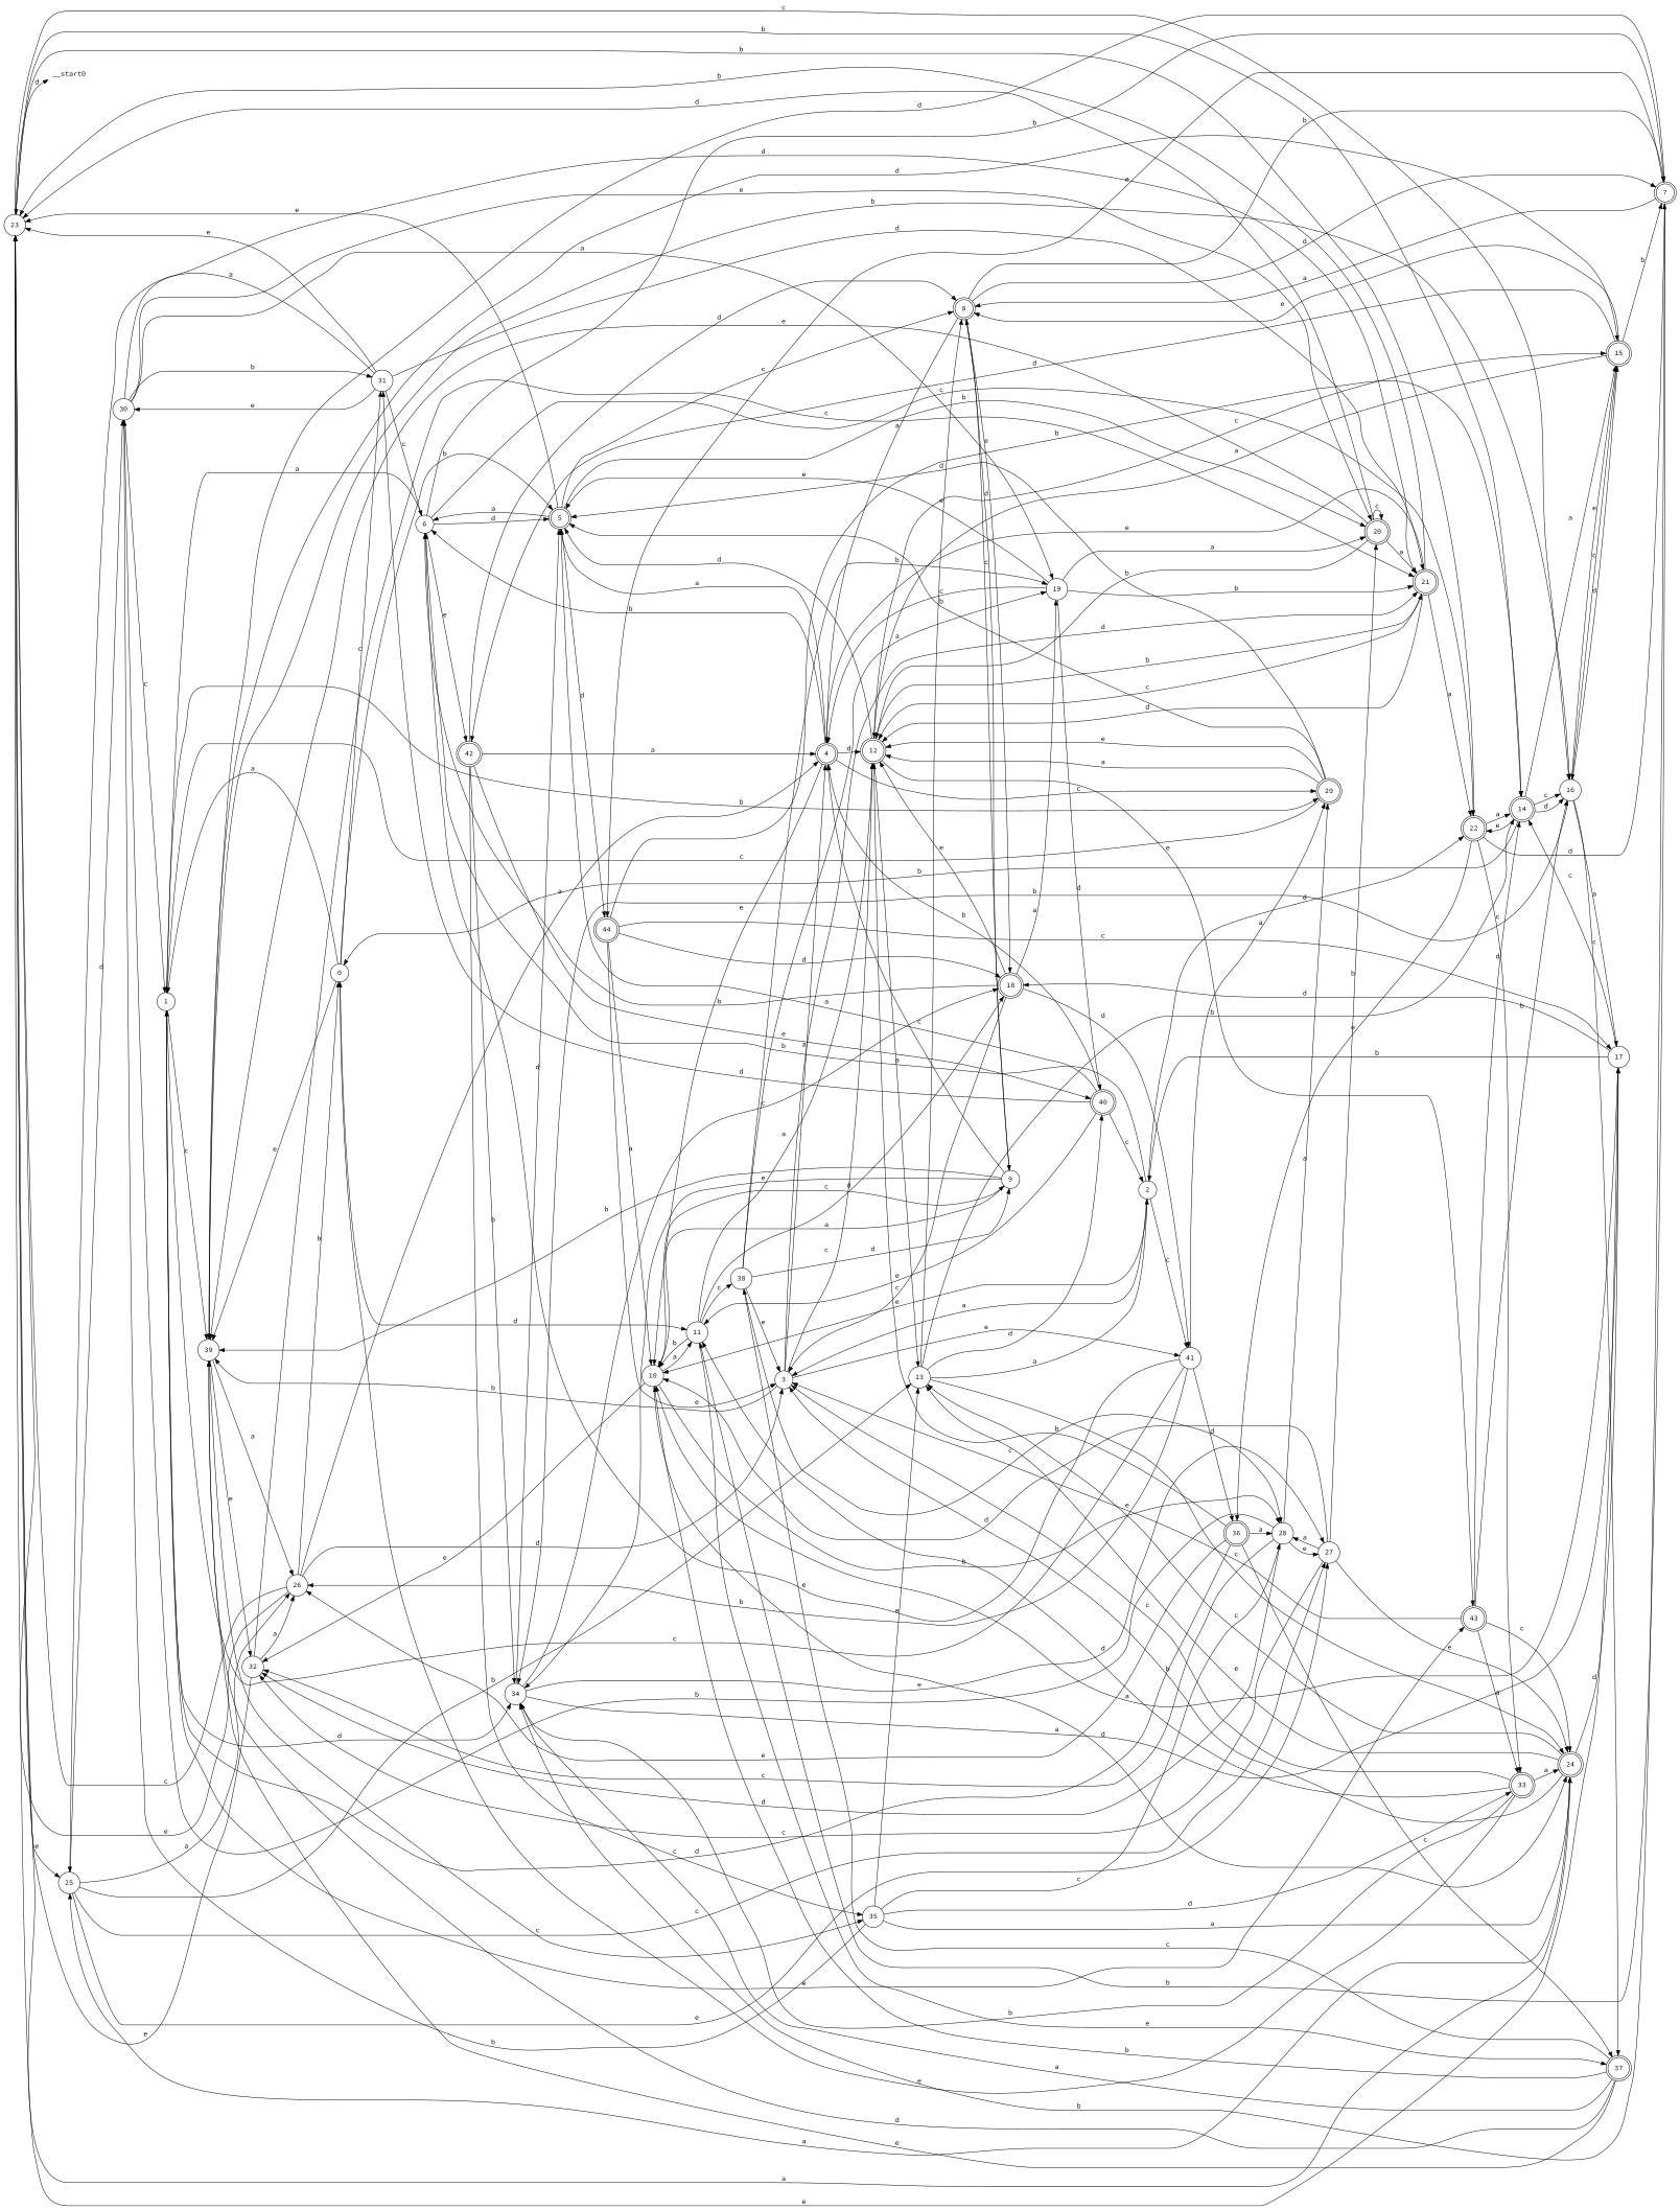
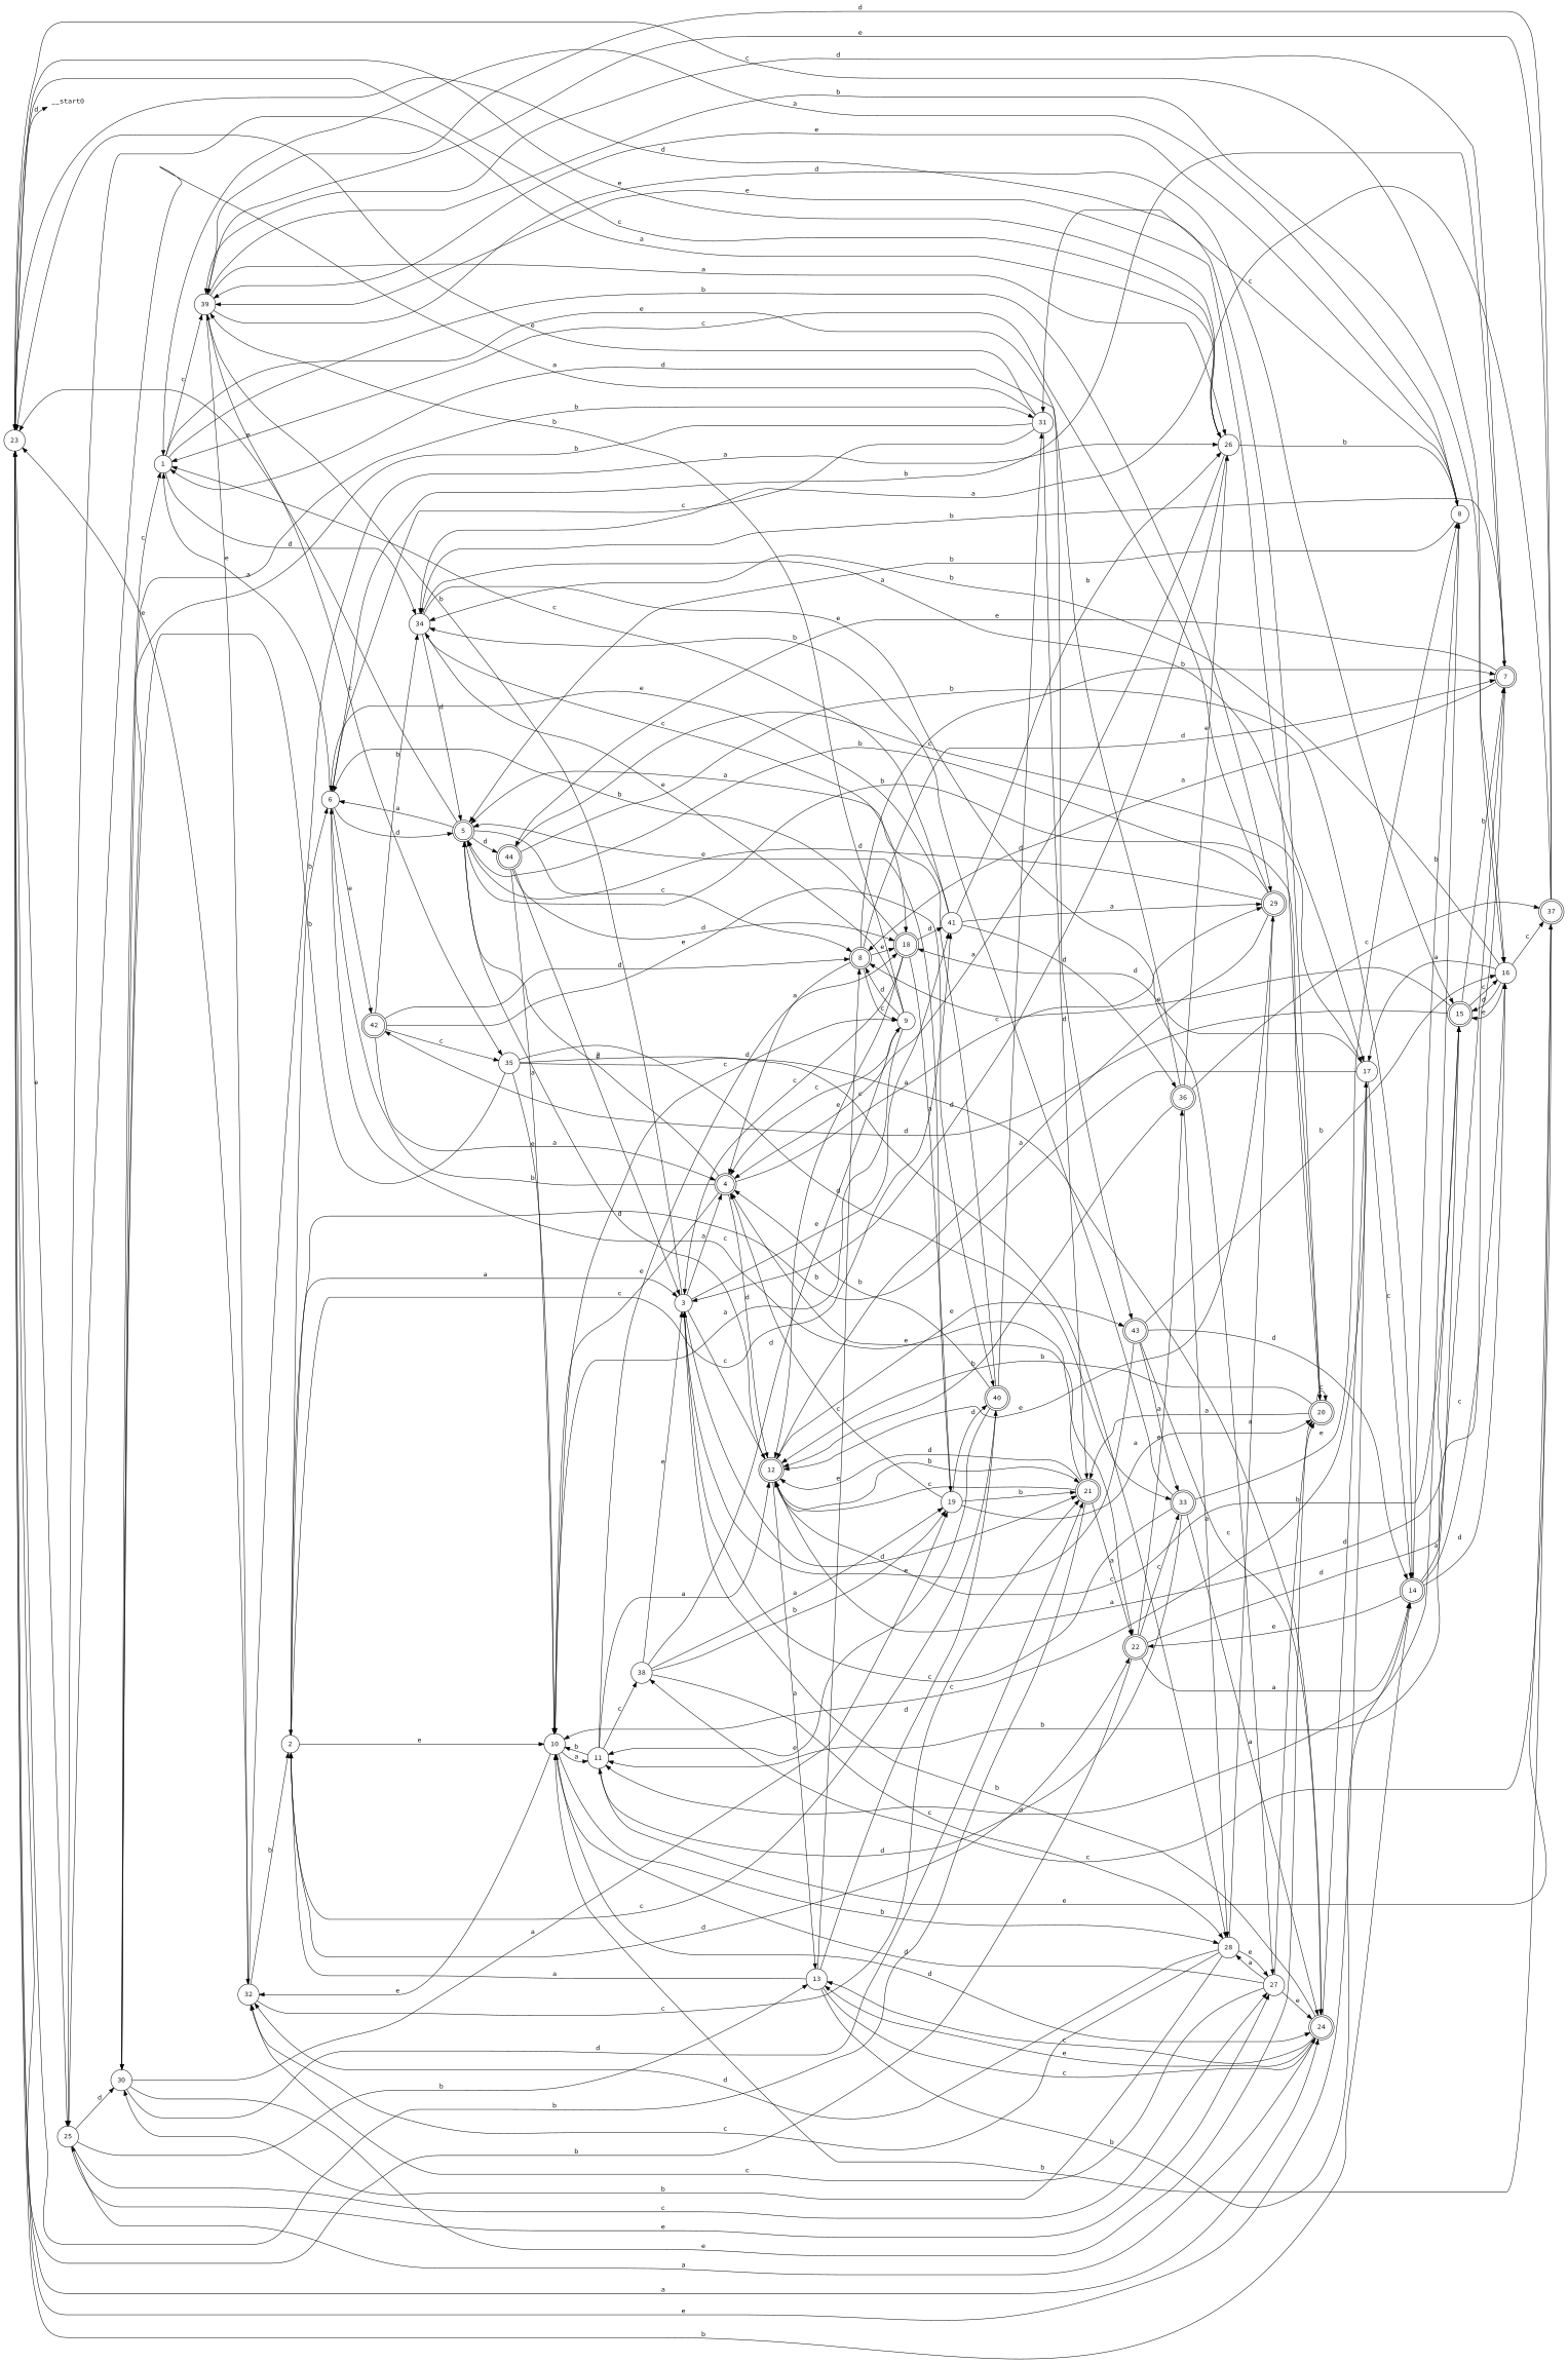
  digraph {
    fontname="Source Code Pro"
    rankdir=LR
    node [fontname="Source Code Pro" shape=circle color=black fillcolor=white style=filled]
    edge [fontname="Source Code Pro"]
    __start0 [shape=none color="" fillcolor="" style=""]
    n2 [label=0]
    n3 [label=1]
    n4 [label=5 shape=doublecircle style="rounded,filled"]
    n5 [label=11]
    n6 [label=31]
    n7 [label=39]
    n8 [label=29 shape=doublecircle style="rounded,filled"]
    n9 [label=34]
    n10 [label=43 shape=doublecircle style="rounded,filled"]
    n11 [label=6]
    n12 [label=8 shape=doublecircle style="rounded,filled"]
    n13 [label=20 shape=doublecircle style="rounded,filled"]
    n14 [label=23]
    n15 [label=44 shape=doublecircle style="rounded,filled"]
    n16 [label=10]
    n17 [label=12 shape=doublecircle style="rounded,filled"]
    n18 [label=18 shape=doublecircle style="rounded,filled"]
    n19 [label=37 shape=doublecircle style="rounded,filled"]
    n20 [label=38]
    n21 [label=21 shape=doublecircle style="rounded,filled"]
    n22 [label=25]
    n23 [label=30]
    n24 [label=32]
    n25 [label=15 shape=doublecircle style="rounded,filled"]
    n26 [label=16]
    n27 [label=26]
    n28 [label=35]
    n29 [label=2]
    n30 [label=3]
    n31 [label=22 shape=doublecircle style="rounded,filled"]
    n32 [label=41]
    n33 [label=17 style="rounded,filled"]
    n34 [label=27]
    n35 [label=24 shape=doublecircle style="rounded,filled"]
    n36 [label=14 shape=doublecircle style="rounded,filled"]
    n37 [label=33 shape=doublecircle style="rounded,filled"]
    n38 [label=4 shape=doublecircle style="rounded,filled"]
    n39 [label=7 shape=doublecircle style="rounded,filled"]
    n40 [label=42 shape=doublecircle style="rounded,filled"]
    n41 [label=9 style="rounded,filled"]
    n42 [label=28]
    n43 [label=36 shape=doublecircle style="rounded,filled"]
    n44 [label=13]
    n45 [label=40 shape=doublecircle style="rounded,filled"]
    n46 [label=19]
    n2 -> n3 [label=a]
    n2 -> n4 [label=b]
    n2 -> n5 [label=d]
    n2 -> n6 [label=c]
    n2 -> n7 [label=e]
    n3 -> n7 [label=c]
    n3 -> n8 [label=b]
    n3 -> n9 [label=d]
    n3 -> n10 [label=e]
    n4 -> n11 [label=a]
    n4 -> n12 [label=c]
    n4 -> n13 [label=b]
    n4 -> n14 [label=e]
    n4 -> n15 [label=d]
    n5 -> n16 [label=b]
    n5 -> n17 [label=a]
    n5 -> n18 [label=d]
    n5 -> n19 [label=e]
    n5 -> n20 [label=c]
    n6 -> n11 [label=c]
    n6 -> n14 [label=e]
    n6 -> n21 [label=d]
    n6 -> n22 [label=a]
-   n6 -> n23 [label=e]
+   n6 -> n23 [label=b]
    n7 -> n24 [label=e]
    n7 -> n25 [label=d]
    n7 -> n26 [label=b]
    n7 -> n27 [label=a]
    n7 -> n28 [label=c]
    n8 -> n3 [label=c]
    n8 -> n4 [label=b]
    n8 -> n4 [label=d]
    n8 -> n17 [label=a]
    n8 -> n17 [label=e]
    n9 -> n4 [label=d]
    n9 -> n18 [label=c]
    n9 -> n33 [label=a]
    n9 -> n34 [label=e]
    n10 -> n26 [label=b]
    n10 -> n30 [label=e]
    n10 -> n35 [label=c]
    n10 -> n36 [label=d]
    n10 -> n37 [label=a]
    n11 -> n3 [label=a]
    n11 -> n4 [label=d]
    n11 -> n31 [label=c]
    n11 -> n39 [label=b]
    n11 -> n40 [label=e]
    n12 -> n18 [label=e]
    n12 -> n38 [label=a]
    n12 -> n39 [label=b]
    n12 -> n39 [label=d]
    n12 -> n41 [label=c]
    n13 -> n7 [label=e]
    n13 -> n13 [label=c]
    n13 -> n14 [label=d]
    n13 -> n17 [label=b]
    n13 -> n21 [label=a]
    n14 -> __start0 [label=d]
    n14 -> n22 [label=e]
    n14 -> n26 [label=c]
    n14 -> n35 [label=a]
    n14 -> n36 [label=b]
    n15 -> n16 [label=a]
    n15 -> n18 [label=d]
    n15 -> n30 [label=e]
    n15 -> n33 [label=c]
    n15 -> n36 [label=b]
    n16 -> n5 [label=a]
    n16 -> n24 [label=e]
    n16 -> n35 [label=d]
    n16 -> n41 [label=c]
    n16 -> n42 [label=b]
    n17 -> n4 [label=d]
    n17 -> n10 [label=e]
    n17 -> n21 [label=b]
    n17 -> n25 [label=c]
    n17 -> n44 [label=a]
    n18 -> n11 [label=b]
    n18 -> n17 [label=e]
    n18 -> n30 [label=c]
    n18 -> n32 [label=d]
    n18 -> n46 [label=a]
    n19 -> n7 [label=d]
    n19 -> n7 [label=e]
    n19 -> n9 [label=a]
    n19 -> n16 [label=b]
    n19 -> n20 [label=c]
    n20 -> n30 [label=e]
    n20 -> n41 [label=d]
    n20 -> n42 [label=c]
    n20 -> n46 [label=a]
    n20 -> n46 [label=b]
    n21 -> n14 [label=b]
    n21 -> n17 [label=c]
    n21 -> n17 [label=d]
    n21 -> n31 [label=a]
    n21 -> n38 [label=e]
    n22 -> n23 [label=d]
    n22 -> n27 [label=a]
    n22 -> n34 [label=c]
    n22 -> n34 [label=e]
    n22 -> n44 [label=b]
    n23 -> n3 [label=c]
    n23 -> n6 [label=b]
    n23 -> n13 [label=e]
    n23 -> n21 [label=d]
    n23 -> n46 [label=a]
    n24 -> n14 [label=e]
    n24 -> n21 [label=c]
    n24 -> n27 [label=a]
+   n24 -> n29 [label=b]
    n25 -> n12 [label=e]
    n25 -> n17 [label=a]
    n25 -> n26 [label=c]
    n25 -> n39 [label=b]
    n25 -> n40 [label=d]
    n26 -> n9 [label=b]
    n26 -> n19 [label=c]
    n26 -> n25 [label=d]
    n26 -> n25 [label=e]
    n26 -> n33 [label=a]
    n27 -> n2 [label=b]
    n27 -> n14 [label=c]
    n27 -> n14 [label=e]
    n27 -> n30 [label=d]
    n27 -> n38 [label=a]
    n28 -> n23 [label=b]
    n28 -> n35 [label=a]
    n28 -> n37 [label=d]
    n28 -> n42 [label=c]
-   n28 -> n44 [label=e]
+   n28 -> n16 [label=e]
    n29 -> n11 [label=b]
    n29 -> n16 [label=e]
    n29 -> n30 [label=a]
    n29 -> n31 [label=d]
    n29 -> n32 [label=c]
    n30 -> n7 [label=b]
    n30 -> n17 [label=c]
    n30 -> n21 [label=d]
    n30 -> n32 [label=e]
    n30 -> n38 [label=a]
    n31 -> n14 [label=b]
    n31 -> n36 [label=a]
    n31 -> n37 [label=c]
    n31 -> n39 [label=d]
    n31 -> n43 [label=e]
    n32 -> n3 [label=c]
    n32 -> n8 [label=a]
    n32 -> n11 [label=e]
    n32 -> n27 [label=b]
    n32 -> n43 [label=d]
    n33 -> n14 [label=e]
-   n33 -> n16 [label=a]
+   n33 -> n16 [label=c]
    n33 -> n18 [label=d]
    n33 -> n29 [label=b]
    n33 -> n36 [label=c]
    n34 -> n13 [label=b]
    n34 -> n16 [label=d]
    n34 -> n24 [label=c]
    n34 -> n35 [label=e]
    n34 -> n42 [label=a]
    n35 -> n22 [label=a]
    n35 -> n30 [label=b]
    n35 -> n33 [label=d]
    n35 -> n44 [label=c]
    n35 -> n44 [label=e]
    n36 -> n2 [label=b]
    n36 -> n25 [label=a]
    n36 -> n26 [label=c]
    n36 -> n26 [label=d]
    n36 -> n31 [label=e]
    n37 -> n2 [label=e]
    n37 -> n5 [label=d]
    n37 -> n9 [label=b]
    n37 -> n30 [label=c]
    n37 -> n35 [label=a]
    n38 -> n4 [label=a]
    n38 -> n8 [label=c]
    n38 -> n11 [label=b]
    n38 -> n16 [label=e]
    n38 -> n17 [label=d]
    n39 -> n5 [label=b]
    n39 -> n7 [label=d]
    n39 -> n9 [label=b]
    n39 -> n12 [label=a]
    n39 -> n15 [label=e]
    n40 -> n9 [label=b]
    n40 -> n12 [label=d]
    n40 -> n28 [label=c]
    n40 -> n38 [label=a]
    n40 -> n45 [label=e]
    n41 -> n7 [label=b]
    n41 -> n9 [label=e]
    n41 -> n12 [label=d]
    n41 -> n16 [label=a]
    n41 -> n38 [label=c]
    n42 -> n8 [label=a]
    n42 -> n23 [label=b]
    n42 -> n24 [label=c]
    n42 -> n24 [label=d]
    n42 -> n34 [label=e]
    n43 -> n3 [label=d]
    n43 -> n17 [label=b]
    n43 -> n19 [label=c]
    n43 -> n27 [label=e]
    n43 -> n42 [label=a]
    n44 -> n12 [label=e]
    n44 -> n29 [label=a]
    n44 -> n35 [label=c]
    n44 -> n36 [label=b]
    n44 -> n45 [label=d]
    n45 -> n4 [label=a]
    n45 -> n5 [label=e]
    n45 -> n6 [label=d]
    n45 -> n29 [label=c]
    n45 -> n38 [label=b]
    n46 -> n4 [label=e]
    n46 -> n13 [label=a]
    n46 -> n21 [label=b]
    n46 -> n38 [label=c]
    n46 -> n45 [label=d]
  }
